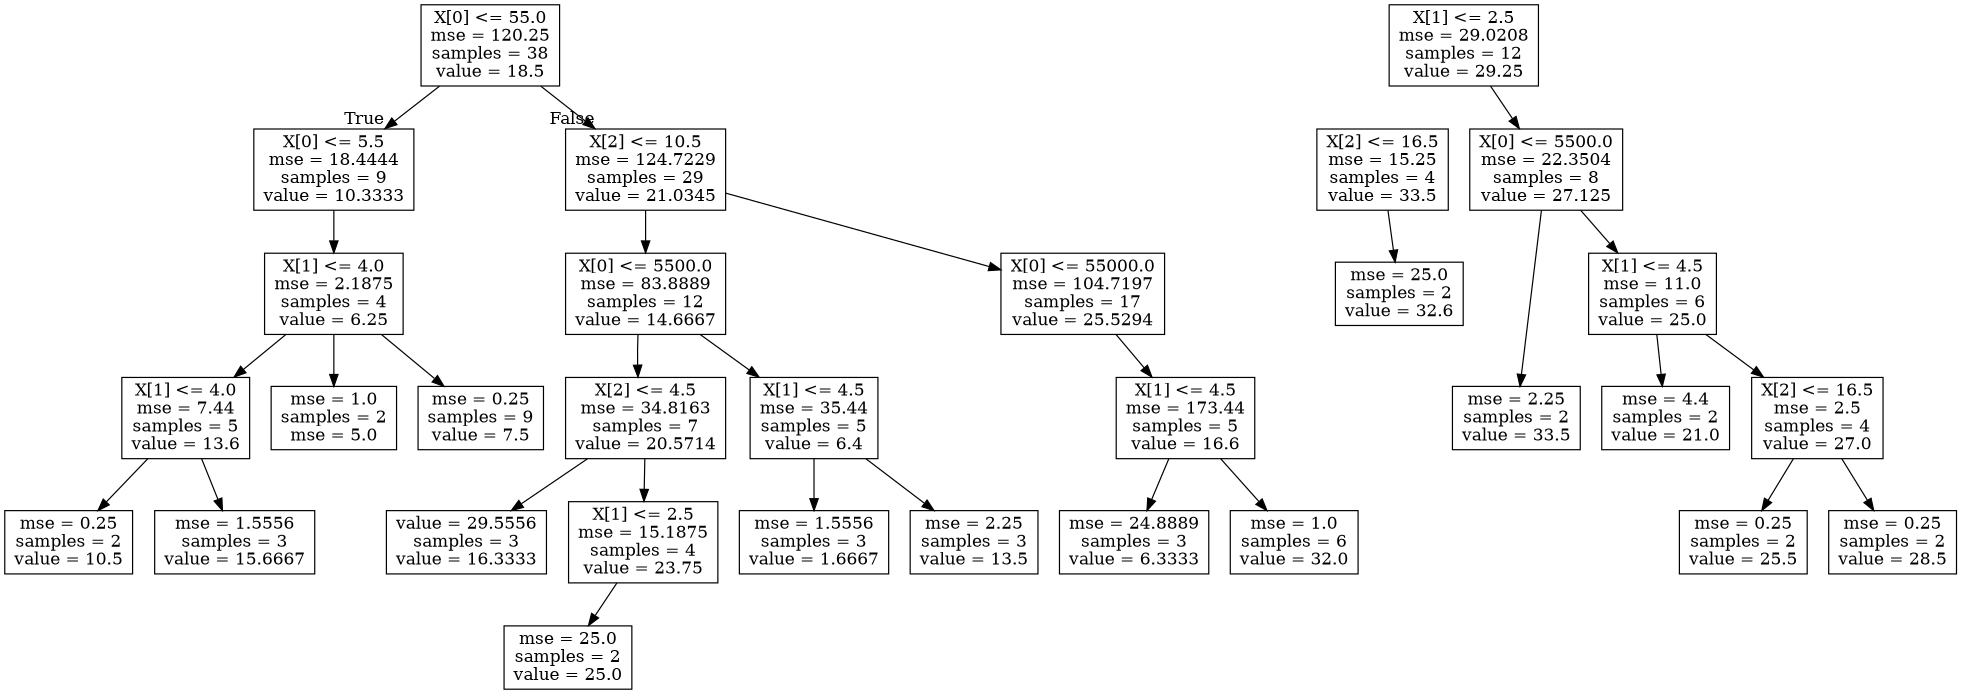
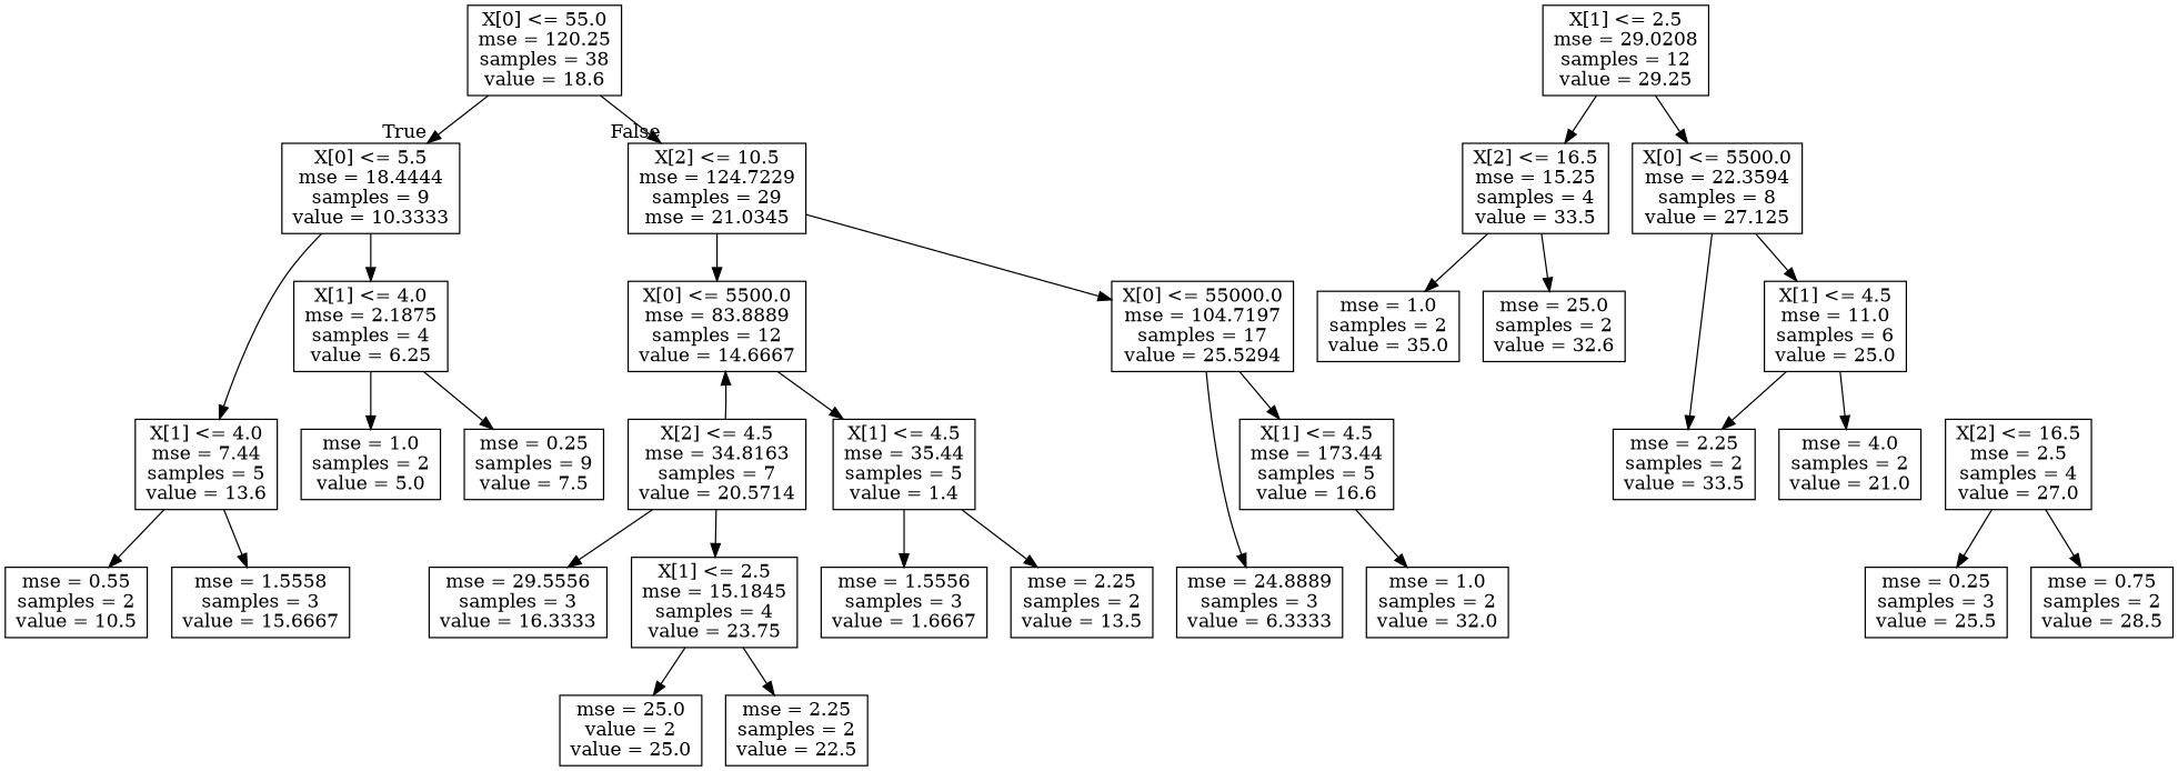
  digraph {
    node [shape=box]
-   n1 [label="X[0] <= 55.0\nmse = 120.25\nsamples = 38\nvalue = 18.5"]
+   n1 [label="X[0] <= 55.0\nmse = 120.25\nsamples = 38\nvalue = 18.6"]
    n2 [label="X[0] <= 5.5\nmse = 18.4444\nsamples = 9\nvalue = 10.3333"]
-   n3 [label="X[2] <= 10.5\nmse = 124.7229\nsamples = 29\nvalue = 21.0345"]
+   n3 [label="X[2] <= 10.5\nmse = 124.7229\nsamples = 29\nmse = 21.0345"]
    n4 [label="X[1] <= 4.0\nmse = 2.1875\nsamples = 4\nvalue = 6.25"]
    n5 [label="X[1] <= 4.0\nmse = 7.44\nsamples = 5\nvalue = 13.6"]
    n6 [label="X[0] <= 5500.0\nmse = 83.8889\nsamples = 12\nvalue = 14.6667"]
    n7 [label="X[0] <= 55000.0\nmse = 104.7197\nsamples = 17\nvalue = 25.5294"]
-   n8 [label="mse = 1.0\nsamples = 2\nmse = 5.0"]
+   n8 [label="mse = 1.0\nsamples = 2\nvalue = 5.0"]
    n9 [label="mse = 0.25\nsamples = 9\nvalue = 7.5"]
-   n10 [label="mse = 0.25\nsamples = 2\nvalue = 10.5"]
-   n11 [label="mse = 1.5556\nsamples = 3\nvalue = 15.6667"]
+   n10 [label="mse = 0.55\nsamples = 2\nvalue = 10.5"]
+   n11 [label="mse = 1.5558\nsamples = 3\nvalue = 15.6667"]
    n12 [label="X[2] <= 4.5\nmse = 34.8163\nsamples = 7\nvalue = 20.5714"]
-   n13 [label="X[1] <= 4.5\nmse = 35.44\nsamples = 5\nvalue = 6.4"]
+   n13 [label="X[1] <= 4.5\nmse = 35.44\nsamples = 5\nvalue = 1.4"]
    n14 [label="X[1] <= 4.5\nmse = 173.44\nsamples = 5\nvalue = 16.6"]
-   n15 [label="value = 29.5556\nsamples = 3\nvalue = 16.3333"]
-   n16 [label="X[1] <= 2.5\nmse = 15.1875\nsamples = 4\nvalue = 23.75"]
+   n15 [label="mse = 29.5556\nsamples = 3\nvalue = 16.3333"]
+   n16 [label="X[1] <= 2.5\nmse = 15.1845\nsamples = 4\nvalue = 23.75"]
    n17 [label="mse = 1.5556\nsamples = 3\nvalue = 1.6667"]
-   n18 [label="mse = 2.25\nsamples = 3\nvalue = 13.5"]
-   n19 [label="mse = 25.0\nsamples = 2\nvalue = 25.0"]
+   n18 [label="mse = 2.25\nsamples = 2\nvalue = 13.5"]
+   n19 [label="mse = 25.0\nvalue = 2\nvalue = 25.0"]
+   n20 [label="mse = 2.25\nsamples = 2\nvalue = 22.5"]
    n21 [label="X[1] <= 2.5\nmse = 29.0208\nsamples = 12\nvalue = 29.25"]
    n22 [label="X[2] <= 16.5\nmse = 15.25\nsamples = 4\nvalue = 33.5"]
-   n23 [label="X[0] <= 5500.0\nmse = 22.3504\nsamples = 8\nvalue = 27.125"]
+   n23 [label="X[0] <= 5500.0\nmse = 22.3594\nsamples = 8\nvalue = 27.125"]
    n24 [label="mse = 24.8889\nsamples = 3\nvalue = 6.3333"]
-   n25 [label="mse = 1.0\nsamples = 6\nvalue = 32.0"]
+   n25 [label="mse = 1.0\nsamples = 2\nvalue = 32.0"]
+   n26 [label="mse = 1.0\nsamples = 2\nvalue = 35.0"]
    n27 [label="mse = 25.0\nsamples = 2\nvalue = 32.6"]
    n28 [label="X[1] <= 4.5\nmse = 11.0\nsamples = 6\nvalue = 25.0"]
    n29 [label="mse = 2.25\nsamples = 2\nvalue = 33.5"]
-   n30 [label="mse = 4.4\nsamples = 2\nvalue = 21.0"]
+   n30 [label="mse = 4.0\nsamples = 2\nvalue = 21.0"]
    n31 [label="X[2] <= 16.5\nmse = 2.5\nsamples = 4\nvalue = 27.0"]
-   n32 [label="mse = 0.25\nsamples = 2\nvalue = 25.5"]
-   n33 [label="mse = 0.25\nsamples = 2\nvalue = 28.5"]
+   n32 [label="mse = 0.25\nsamples = 3\nvalue = 25.5"]
+   n33 [label="mse = 0.75\nsamples = 2\nvalue = 28.5"]
    n1 -> n2 [headlabel=True labelangle=45 labeldistance=2.5]
    n1 -> n3 [headlabel=False labelangle=-45 labeldistance=2.5]
    n2 -> n4
-   n4 -> n5
+   n2 -> n5
    n3 -> n6
    n3 -> n7
    n4 -> n8
    n4 -> n9
    n5 -> n10
    n5 -> n11
-   n6 -> n12
+   n12 -> n6
    n6 -> n13
    n7 -> n14
    n12 -> n15
    n12 -> n16
    n13 -> n17
    n13 -> n18
-   n14 -> n24
+   n7 -> n24
    n14 -> n25
    n16 -> n19
+   n16 -> n20
+   n21 -> n22
    n21 -> n23
+   n22 -> n26
    n22 -> n27
    n23 -> n28
    n23 -> n29
    n28 -> n30
-   n28 -> n31
+   n28 -> n29
    n31 -> n32
    n31 -> n33
  }
